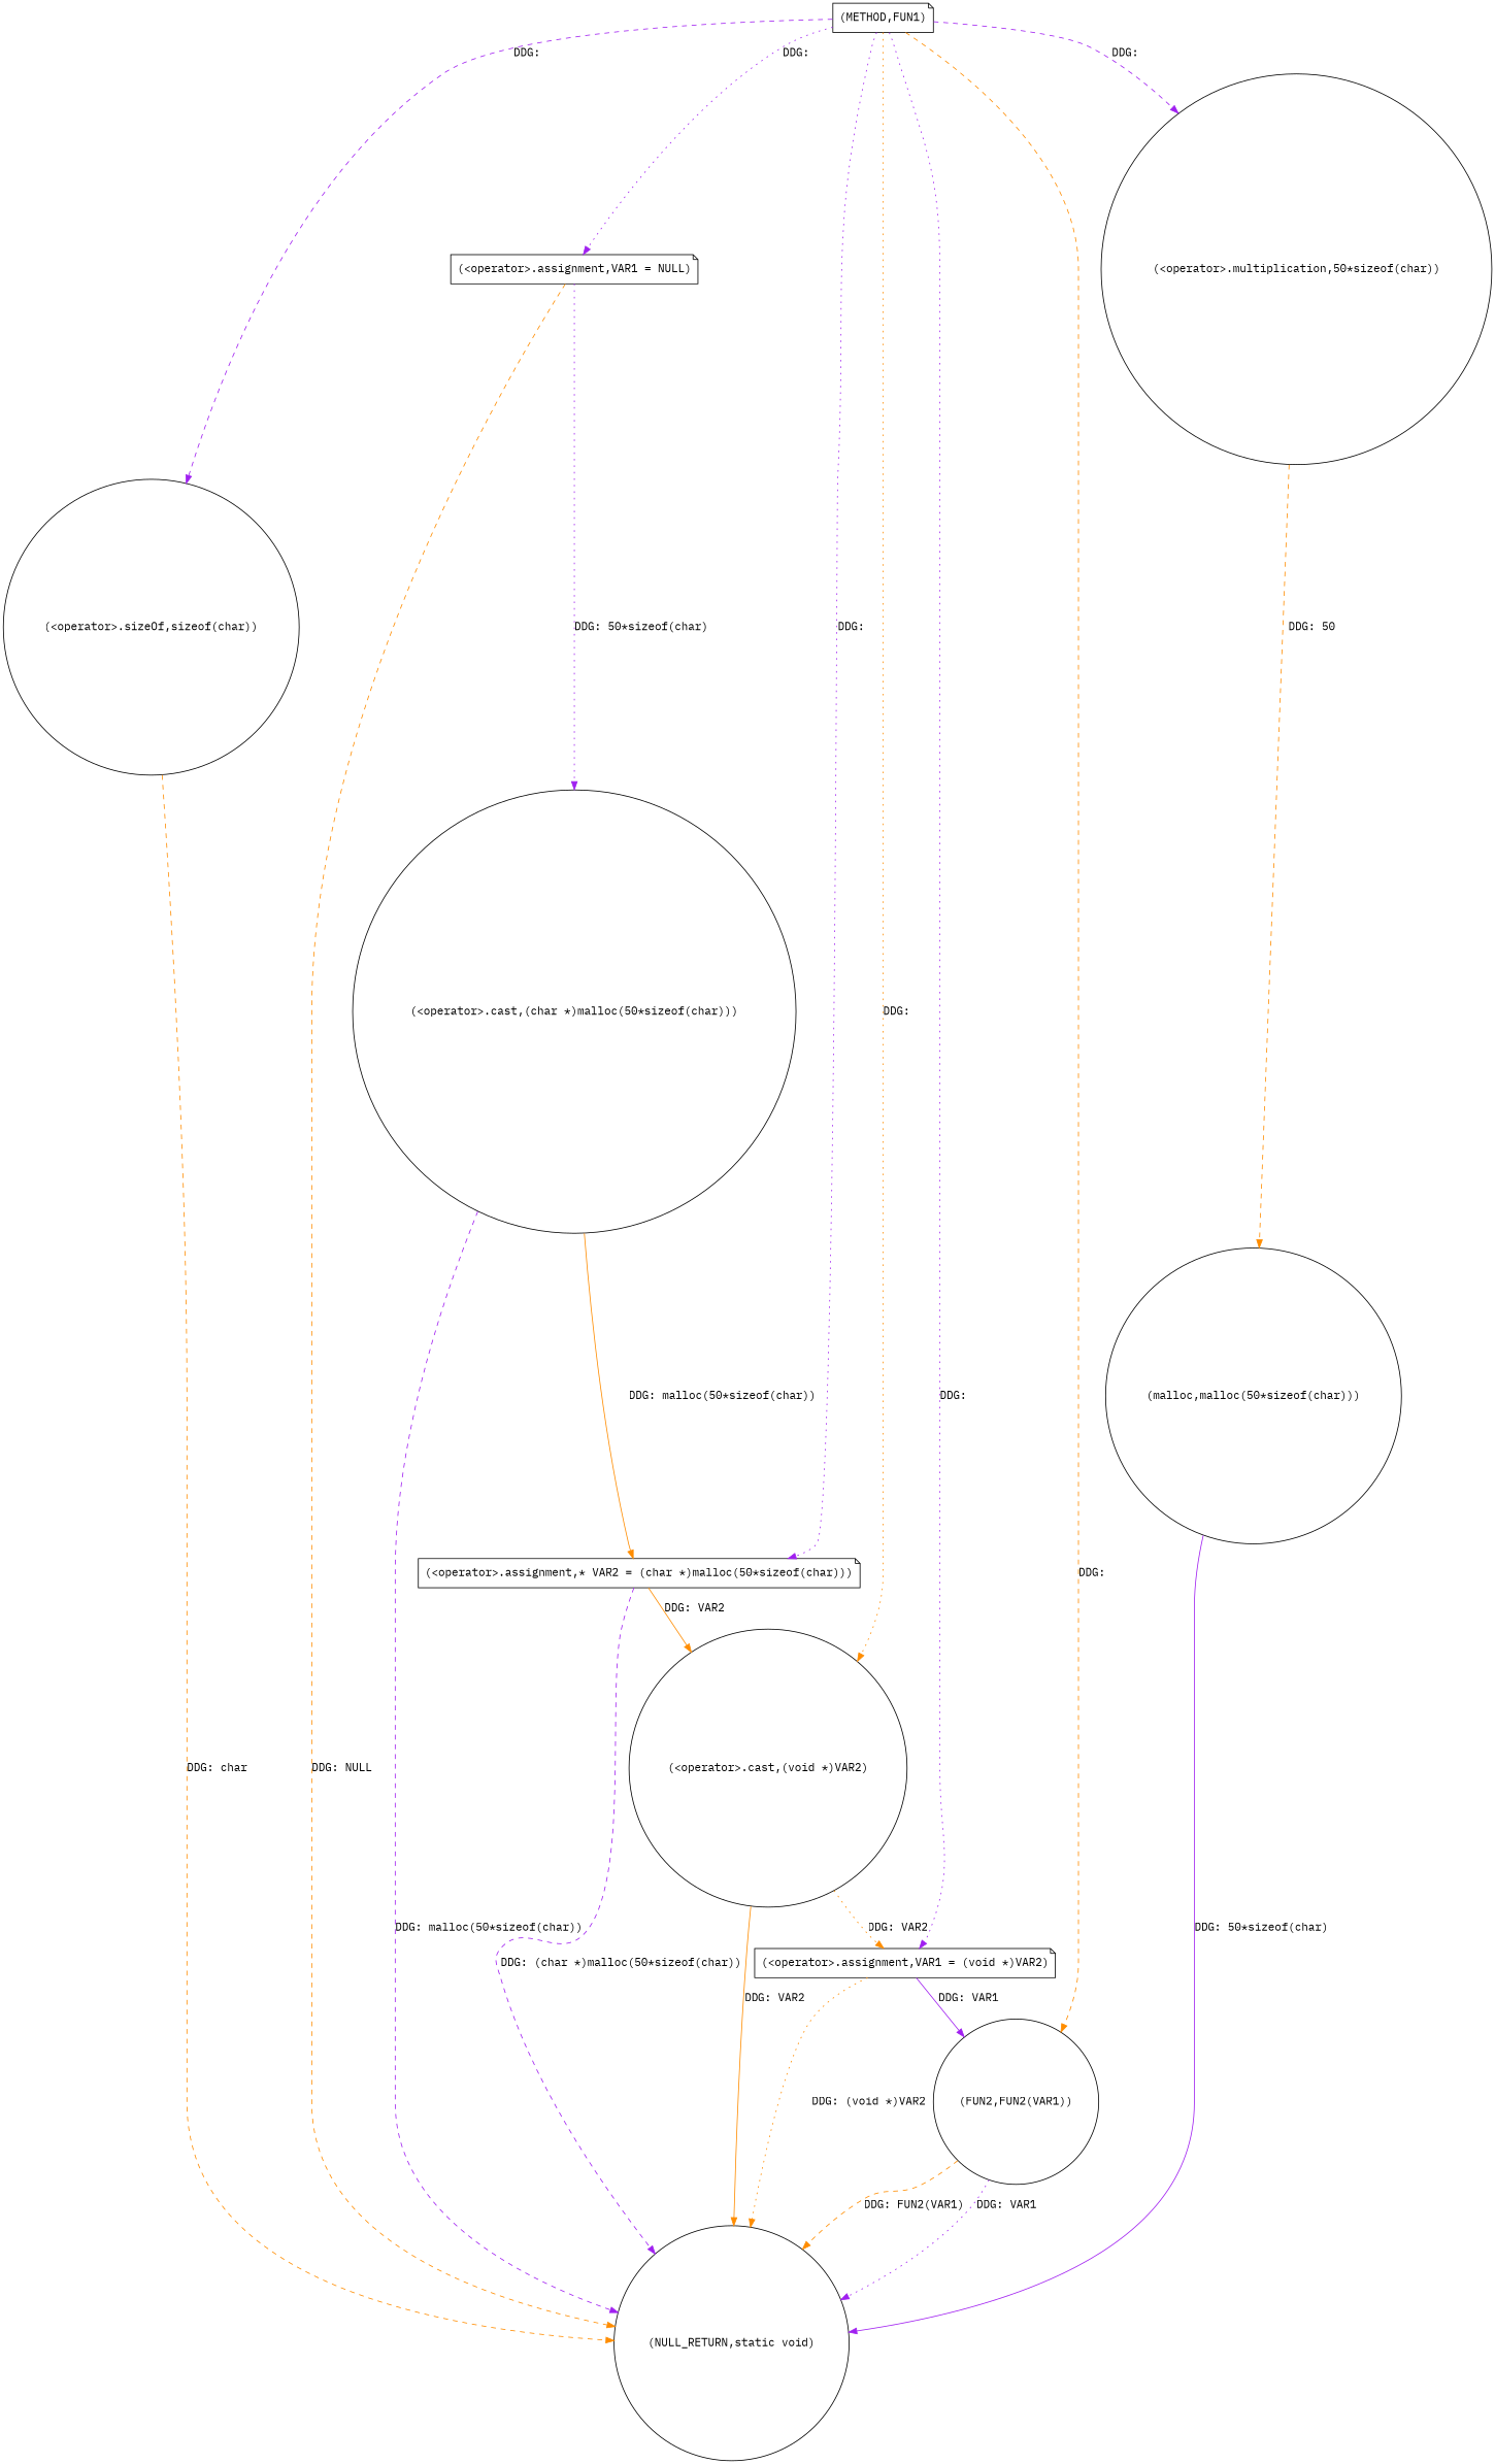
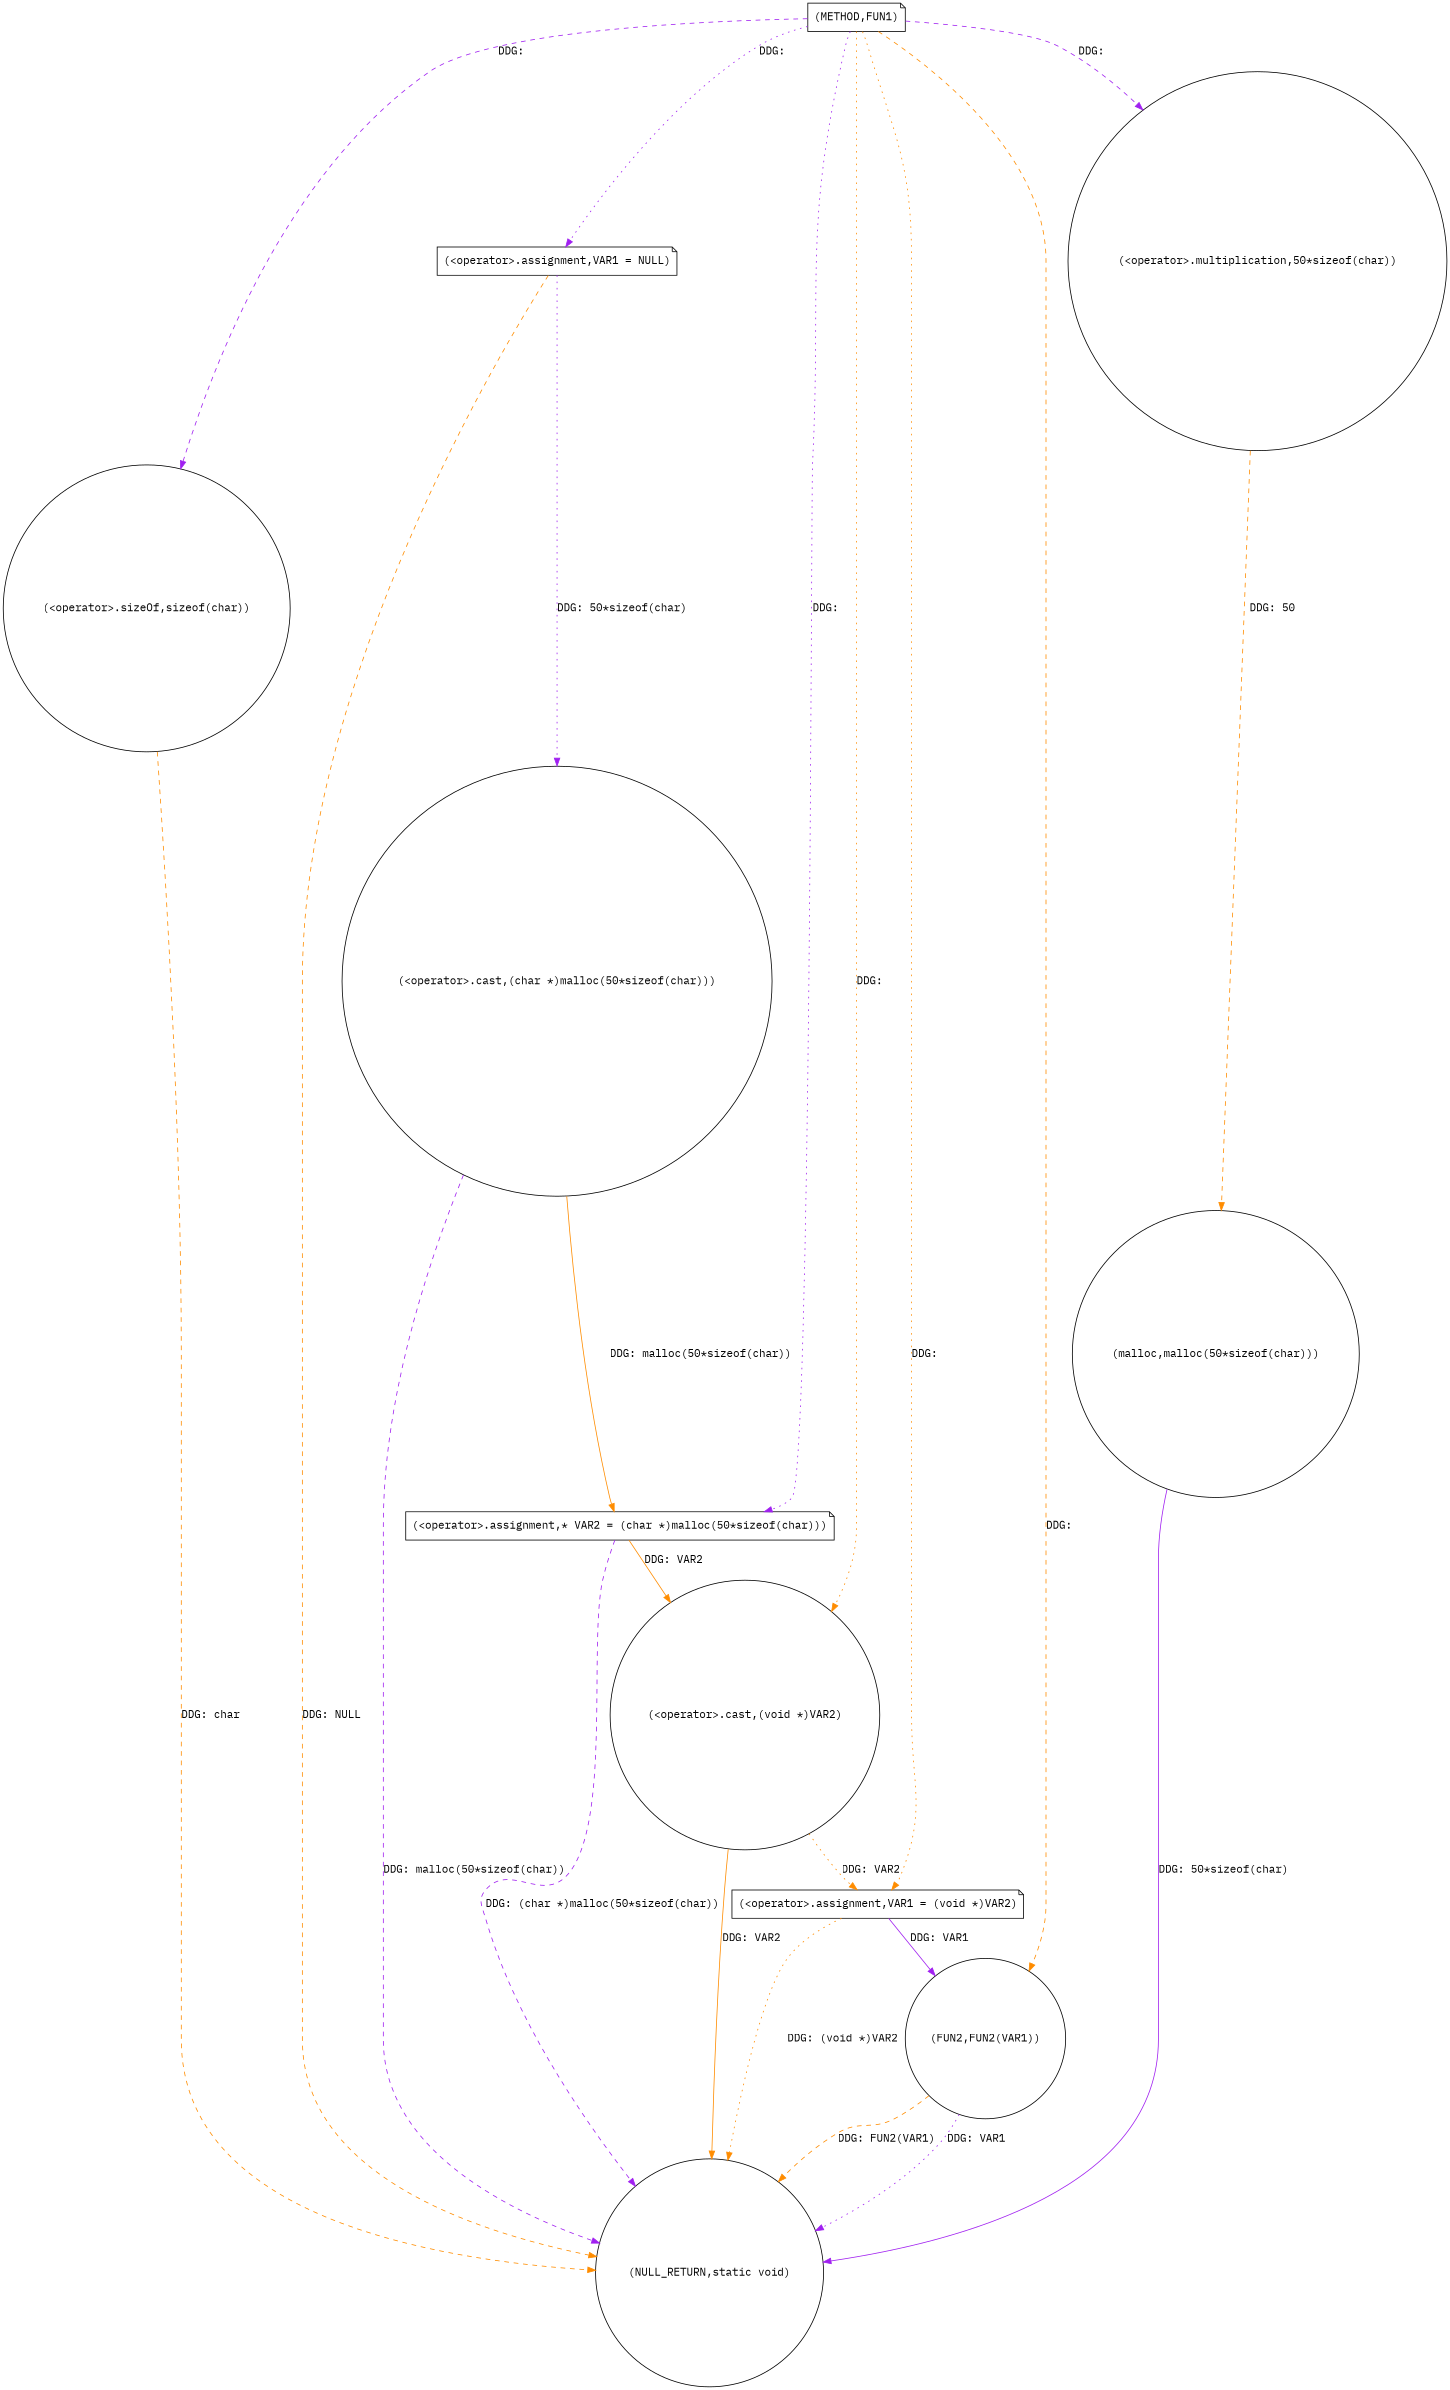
  digraph {
    fontname="IBM Plex Mono"
    node [fontname="IBM Plex Mono" shape=circle]
    edge [color=darkorange fontname="IBM Plex Mono" style=dashed]
    n1 [label="(METHOD,FUN1)" shape=note]
    n2 [label="(<operator>.assignment,VAR1 = NULL)" shape=note]
    n3 [label="(<operator>.assignment,* VAR2 = (char *)malloc(50*sizeof(char)))" shape=note]
    n4 [label="(<operator>.multiplication,50*sizeof(char))"]
    n5 [label="(<operator>.sizeOf,sizeof(char))"]
    n6 [label="(<operator>.assignment,VAR1 = (void *)VAR2)" shape=note]
    n7 [label="(<operator>.cast,(void *)VAR2)"]
    n8 [label="(FUN2,FUN2(VAR1))"]
    n9 [label="(NULL_RETURN,static void)"]
    n10 [label="(<operator>.cast,(char *)malloc(50*sizeof(char)))"]
    n11 [label="(malloc,malloc(50*sizeof(char)))"]
    n1 -> n2 [color=purple label="DDG: " style=dotted]
    n1 -> n3 [color=purple label="DDG: " style=dotted]
    n1 -> n4 [color=purple label="DDG: "]
    n1 -> n5 [color=purple label="DDG: "]
-   n1 -> n6 [color=purple label="DDG: " style=dotted]
+   n1 -> n6 [label="DDG: " style=dotted]
    n1 -> n7 [label="DDG: " style=dotted]
    n1 -> n8 [label="DDG: "]
    n2 -> n9 [label="DDG: NULL"]
    n2 -> n10 [color=purple label="DDG: 50*sizeof(char)" style=dotted]
    n3 -> n7 [label="DDG: VAR2" style=solid]
    n3 -> n9 [color=purple label="DDG: (char *)malloc(50*sizeof(char))"]
    n4 -> n11 [label="DDG: 50"]
    n5 -> n9 [label="DDG: char"]
    n6 -> n8 [color=purple label="DDG: VAR1" style=solid]
    n6 -> n9 [label="DDG: (void *)VAR2" style=dotted]
    n7 -> n6 [label="DDG: VAR2" style=dotted]
    n7 -> n9 [label="DDG: VAR2" style=solid]
    n8 -> n9 [color=purple label="DDG: VAR1" style=dotted]
    n8 -> n9 [label="DDG: FUN2(VAR1)"]
    n10 -> n3 [label="DDG: malloc(50*sizeof(char))" style=solid]
    n10 -> n9 [color=purple label="DDG: malloc(50*sizeof(char))"]
    n11 -> n9 [color=purple label="DDG: 50*sizeof(char)" style=solid]
  }
